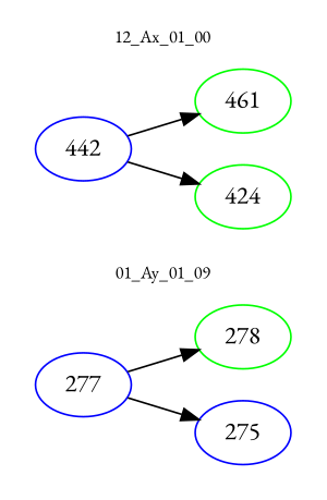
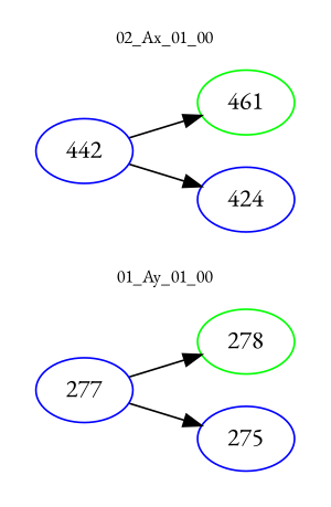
  digraph {
    fontname="EB Garamond"
    rankdir=LR
    node [color=blue fontname="EB Garamond"]
    edge [color=black fontname="EB Garamond"]
    n1 [label=277]
    n2 [label=275]
    n3 [color=green label=278]
    n4 [label=442]
-   n5 [color=green label=424]
+   n5 [label=424]
    n6 [color=green label=461]
    subgraph cluster_1 {
      color=white
      fontsize=10
-     label="01_Ay_01_09"
+     label="01_Ay_01_00"
      n1
      n2
      n3
    }
    subgraph cluster_2 {
      color=white
      fontsize=10
-     label="12_Ax_01_00"
+     label="02_Ax_01_00"
      n4
      n5
      n6
    }
    n1 -> n2
    n1 -> n3
    n4 -> n5
    n4 -> n6
  }
